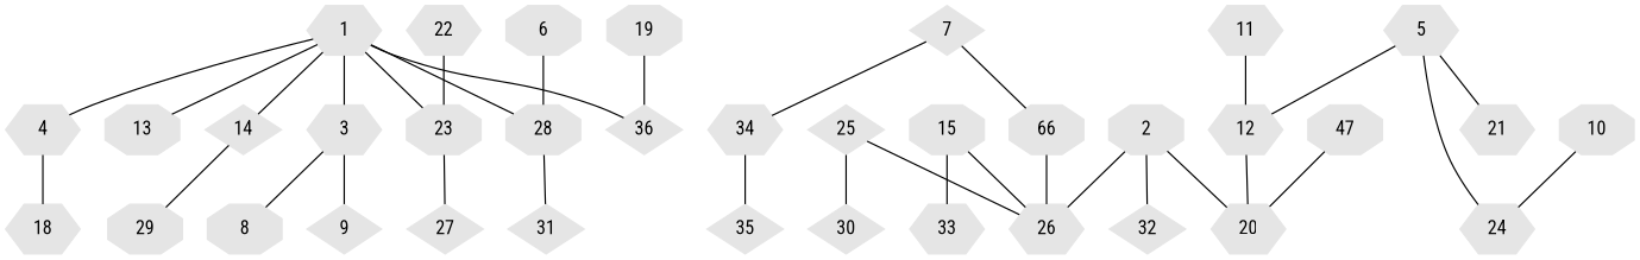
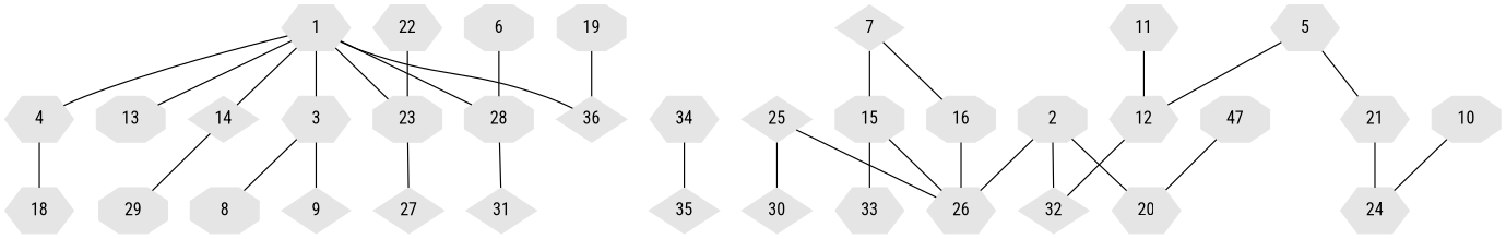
  graph {
    fontname="Roboto Condensed"
    node [color=gray90 fontname="Roboto Condensed" shape=hexagon style=filled]
    edge [fontname="Roboto Condensed" weight=1.0]
    1
    3
    4
    13 [shape=octagon]
    14 [shape=diamond]
    23 [shape=octagon]
    28 [shape=octagon]
    36 [shape=diamond]
    8 [shape=octagon]
    9 [shape=diamond]
    18
    29 [shape=octagon]
    27 [shape=diamond]
    31 [shape=diamond]
    2 [shape=octagon]
    26
    20
    32 [shape=diamond]
    5
    12
    21
    24
    6 [shape=octagon]
    7 [shape=diamond]
-   16 [shape=octagon label=66]
+   16 [shape=octagon]
    34
    35 [shape=diamond]
    10 [shape=octagon]
    11
    15 [shape=octagon]
    33
    n32 [label=47 shape=octagon]
    19 [shape=octagon]
    22
    25 [shape=diamond]
    30 [shape=diamond]
    1 -- 3
    1 -- 4
    1 -- 13
    1 -- 14
    1 -- 23
    1 -- 28
    1 -- 36
    3 -- 8
    3 -- 9
    4 -- 18
    14 -- 29
    23 -- 27
    28 -- 31
    2 -- 26
    2 -- 20
    2 -- 32
    5 -- 12
    5 -- 21
-   12 -- 20
-   5 -- 24
+   12 -- 32
+   21 -- 24
    6 -- 28
    7 -- 16
-   7 -- 34
+   7 -- 15
    16 -- 26
    34 -- 35
    10 -- 24
    11 -- 12
    15 -- 26
    15 -- 33
    n32 -- 20
    19 -- 36
    22 -- 23
    25 -- 26
    25 -- 30
  }
